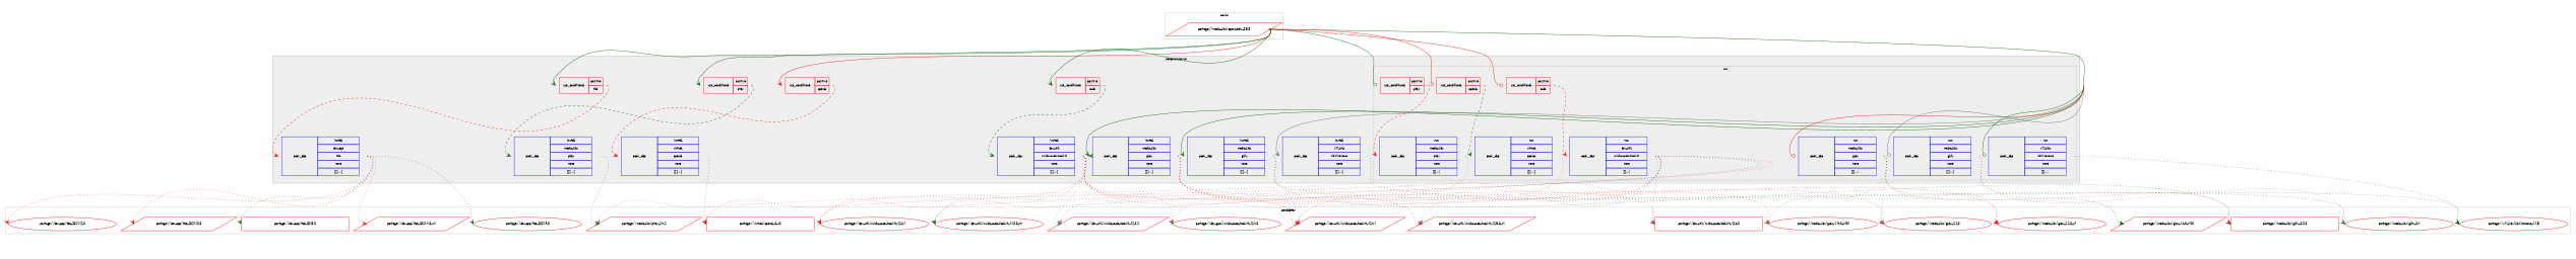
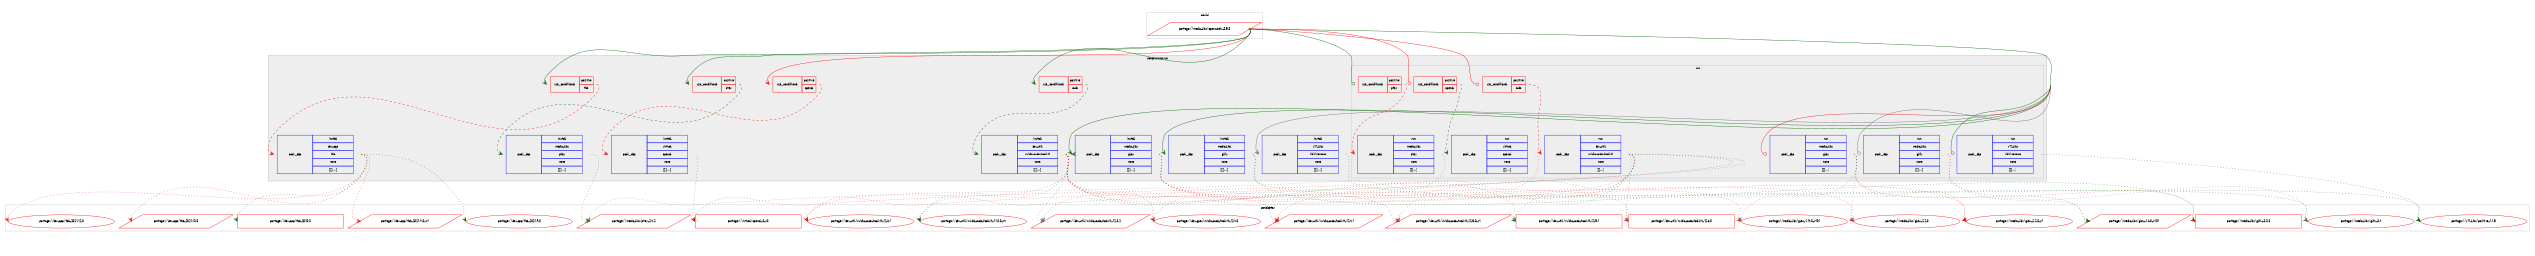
  digraph {
    compound=true
    concentrate=true
    fontname="Patrick Hand"
    fontsize=10
    newrank=true
    rankdir=TB
    ranksep=1.5
    node [color=red fontname="Patrick Hand" fontsize=10 shape=none]
    edge [arrowhead=vee color=red fontname="Patrick Hand" headport=w style=dotted tailport=e weight=100]
    n1 [label="portage://media-libs/opensubdiv-3.5.0" shape=parallelogram width=4]
    n2 [color=blue label=<<TABLE BORDER="0" CELLBORDER="1" CELLSPACING="0" CELLPADDING="4" WIDTH="220"><TR><TD ROWSPAN="6" CELLPADDING="30">pack_dep</TD></TR><TR><TD WIDTH="110">install</TD></TR><TR><TD>dev-util</TD></TR><TR><TD>nvidia-cuda-toolkit</TD></TR><TR><TD>none</TD></TR><TR><TD>[[],,,,]</TD></TR></TABLE>>]
    n3 [label=<<TABLE BORDER="0" CELLBORDER="1" CELLSPACING="0" CELLPADDING="4"><TR><TD ROWSPAN="3" CELLPADDING="10">use_conditional</TD></TR><TR><TD>positive</TD></TR><TR><TD>cuda</TD></TR></TABLE>>]
    n4 [color=blue label=<<TABLE BORDER="0" CELLBORDER="1" CELLSPACING="0" CELLPADDING="4" WIDTH="220"><TR><TD ROWSPAN="6" CELLPADDING="30">pack_dep</TD></TR><TR><TD WIDTH="110">install</TD></TR><TR><TD>virtual</TD></TR><TR><TD>opencl</TD></TR><TR><TD>none</TD></TR><TR><TD>[[],,,,]</TD></TR></TABLE>>]
    n5 [label=<<TABLE BORDER="0" CELLBORDER="1" CELLSPACING="0" CELLPADDING="4"><TR><TD ROWSPAN="3" CELLPADDING="10">use_conditional</TD></TR><TR><TD>positive</TD></TR><TR><TD>opencl</TD></TR></TABLE>>]
    n6 [color=blue label=<<TABLE BORDER="0" CELLBORDER="1" CELLSPACING="0" CELLPADDING="4" WIDTH="220"><TR><TD ROWSPAN="6" CELLPADDING="30">pack_dep</TD></TR><TR><TD WIDTH="110">install</TD></TR><TR><TD>media-libs</TD></TR><TR><TD>ptex</TD></TR><TR><TD>none</TD></TR><TR><TD>[[],,,,]</TD></TR></TABLE>>]
    n7 [label=<<TABLE BORDER="0" CELLBORDER="1" CELLSPACING="0" CELLPADDING="4"><TR><TD ROWSPAN="3" CELLPADDING="10">use_conditional</TD></TR><TR><TD>positive</TD></TR><TR><TD>ptex</TD></TR></TABLE>>]
    n8 [color=blue label=<<TABLE BORDER="0" CELLBORDER="1" CELLSPACING="0" CELLPADDING="4" WIDTH="220"><TR><TD ROWSPAN="6" CELLPADDING="30">pack_dep</TD></TR><TR><TD WIDTH="110">install</TD></TR><TR><TD>dev-cpp</TD></TR><TR><TD>tbb</TD></TR><TR><TD>none</TD></TR><TR><TD>[[],,,,]</TD></TR></TABLE>>]
    n9 [label=<<TABLE BORDER="0" CELLBORDER="1" CELLSPACING="0" CELLPADDING="4"><TR><TD ROWSPAN="3" CELLPADDING="10">use_conditional</TD></TR><TR><TD>positive</TD></TR><TR><TD>tbb</TD></TR></TABLE>>]
    n10 [color=blue label=<<TABLE BORDER="0" CELLBORDER="1" CELLSPACING="0" CELLPADDING="4" WIDTH="220"><TR><TD ROWSPAN="6" CELLPADDING="30">pack_dep</TD></TR><TR><TD WIDTH="110">install</TD></TR><TR><TD>media-libs</TD></TR><TR><TD>glew</TD></TR><TR><TD>none</TD></TR><TR><TD>[[],,,,]</TD></TR></TABLE>>]
    n11 [color=blue label=<<TABLE BORDER="0" CELLBORDER="1" CELLSPACING="0" CELLPADDING="4" WIDTH="220"><TR><TD ROWSPAN="6" CELLPADDING="30">pack_dep</TD></TR><TR><TD WIDTH="110">install</TD></TR><TR><TD>media-libs</TD></TR><TR><TD>glfw</TD></TR><TR><TD>none</TD></TR><TR><TD>[[],,,,]</TD></TR></TABLE>>]
    n12 [color=blue label=<<TABLE BORDER="0" CELLBORDER="1" CELLSPACING="0" CELLPADDING="4" WIDTH="220"><TR><TD ROWSPAN="6" CELLPADDING="30">pack_dep</TD></TR><TR><TD WIDTH="110">install</TD></TR><TR><TD>x11-libs</TD></TR><TR><TD>libXinerama</TD></TR><TR><TD>none</TD></TR><TR><TD>[[],,,,]</TD></TR></TABLE>>]
    n13 [color=blue label=<<TABLE BORDER="0" CELLBORDER="1" CELLSPACING="0" CELLPADDING="4" WIDTH="220"><TR><TD ROWSPAN="6" CELLPADDING="30">pack_dep</TD></TR><TR><TD WIDTH="110">run</TD></TR><TR><TD>dev-util</TD></TR><TR><TD>nvidia-cuda-toolkit</TD></TR><TR><TD>none</TD></TR><TR><TD>[[],,,,]</TD></TR></TABLE>>]
    n14 [label=<<TABLE BORDER="0" CELLBORDER="1" CELLSPACING="0" CELLPADDING="4"><TR><TD ROWSPAN="3" CELLPADDING="10">use_conditional</TD></TR><TR><TD>positive</TD></TR><TR><TD>cuda</TD></TR></TABLE>>]
    n15 [color=blue label=<<TABLE BORDER="0" CELLBORDER="1" CELLSPACING="0" CELLPADDING="4" WIDTH="220"><TR><TD ROWSPAN="6" CELLPADDING="30">pack_dep</TD></TR><TR><TD WIDTH="110">run</TD></TR><TR><TD>virtual</TD></TR><TR><TD>opencl</TD></TR><TR><TD>none</TD></TR><TR><TD>[[],,,,]</TD></TR></TABLE>>]
    n16 [label=<<TABLE BORDER="0" CELLBORDER="1" CELLSPACING="0" CELLPADDING="4"><TR><TD ROWSPAN="3" CELLPADDING="10">use_conditional</TD></TR><TR><TD>positive</TD></TR><TR><TD>opencl</TD></TR></TABLE>>]
    n17 [color=blue label=<<TABLE BORDER="0" CELLBORDER="1" CELLSPACING="0" CELLPADDING="4" WIDTH="220"><TR><TD ROWSPAN="6" CELLPADDING="30">pack_dep</TD></TR><TR><TD WIDTH="110">run</TD></TR><TR><TD>media-libs</TD></TR><TR><TD>ptex</TD></TR><TR><TD>none</TD></TR><TR><TD>[[],,,,]</TD></TR></TABLE>>]
    n18 [label=<<TABLE BORDER="0" CELLBORDER="1" CELLSPACING="0" CELLPADDING="4"><TR><TD ROWSPAN="3" CELLPADDING="10">use_conditional</TD></TR><TR><TD>positive</TD></TR><TR><TD>ptex</TD></TR></TABLE>>]
    n19 [color=blue label=<<TABLE BORDER="0" CELLBORDER="1" CELLSPACING="0" CELLPADDING="4" WIDTH="220"><TR><TD ROWSPAN="6" CELLPADDING="30">pack_dep</TD></TR><TR><TD WIDTH="110">run</TD></TR><TR><TD>media-libs</TD></TR><TR><TD>glew</TD></TR><TR><TD>none</TD></TR><TR><TD>[[],,,,]</TD></TR></TABLE>>]
    n20 [color=blue label=<<TABLE BORDER="0" CELLBORDER="1" CELLSPACING="0" CELLPADDING="4" WIDTH="220"><TR><TD ROWSPAN="6" CELLPADDING="30">pack_dep</TD></TR><TR><TD WIDTH="110">run</TD></TR><TR><TD>media-libs</TD></TR><TR><TD>glfw</TD></TR><TR><TD>none</TD></TR><TR><TD>[[],,,,]</TD></TR></TABLE>>]
    n21 [color=blue label=<<TABLE BORDER="0" CELLBORDER="1" CELLSPACING="0" CELLPADDING="4" WIDTH="220"><TR><TD ROWSPAN="6" CELLPADDING="30">pack_dep</TD></TR><TR><TD WIDTH="110">run</TD></TR><TR><TD>x11-libs</TD></TR><TR><TD>libXinerama</TD></TR><TR><TD>none</TD></TR><TR><TD>[[],,,,]</TD></TR></TABLE>>]
    n22 [label="portage://dev-util/nvidia-cuda-toolkit-12.6.1" shape=ellipse width=4]
    n23 [label="portage://dev-util/nvidia-cuda-toolkit-12.6.0" shape=box width=4]
+   n24 [label="portage://dev-util/nvidia-cuda-toolkit-12.5.1" shape=box width=4]
    n25 [label="portage://dev-util/nvidia-cuda-toolkit-12.5.0-r1" shape=parallelogram width=4]
    n26 [label="portage://dev-util/nvidia-cuda-toolkit-12.4.1" shape=parallelogram width=4]
    n27 [label="portage://dev-glew/nvidia-cuda-toolkit-12.4.0" shape=ellipse width=4]
    n28 [label="portage://dev-util/nvidia-cuda-toolkit-12.3.2" shape=parallelogram width=4]
    n29 [label="portage://dev-util/nvidia-cuda-toolkit-11.8.0-r4" shape=ellipse width=4]
    n30 [label="portage://virtual/opencl-3-r3" shape=box width=4]
    n31 [label="portage://media-libs/ptex-2.4.2" shape=parallelogram width=4]
    n32 [label="portage://dev-cpp/tbb-2021.13.0" shape=parallelogram width=4]
    n33 [label="portage://dev-cpp/tbb-2021.12.0" shape=ellipse width=4]
    n34 [label="portage://dev-cpp/tbb-2021.9.0" shape=ellipse width=4]
    n35 [label="portage://dev-cpp/tbb-2021.7.0-r1" shape=parallelogram width=4]
    n36 [label="portage://dev-cpp/tbb-2010.3" shape=box width=4]
    n37 [label="portage://media-libs/glew-2.2.0-r1" shape=ellipse width=4]
    n38 [label="portage://media-libs/glew-2.2.0" shape=ellipse width=4]
    n39 [label="portage://media-libs/glew-1.14.0-r101" shape=ellipse width=4]
    n40 [label="portage://media-libs/glew-1.6.0-r101" shape=parallelogram width=4]
-   n41 [label="portage://x11-libs/libXinerama-1.1.5" shape=ellipse width=4]
+   n41 [label="portage://x11-libs/positive-1.1.5" shape=ellipse width=4]
    n42 [label="portage://media-libs/glfw-3.4" shape=ellipse width=4]
    n43 [label="portage://media-libs/glfw-3.3.8" shape=box width=4]
    subgraph cluster_1 {
      color=gray
      label=<<i>ebuild</i>>
      n1
    }
    subgraph cluster_2 {
      color=gray
      label=<<i>dependencies</i>>
      subgraph cluster_3 {
        color=gray
        fillcolor="#eeeeee"
        label=<<i>compile</i>>
        style=filled
        subgraph sub_4 {
          color=gray
          fillcolor="#eeeeee"
          label=<<i>compile</i>>
          style=filled
          n3
          subgraph sub_5 {
            color=gray
            fillcolor="#eeeeee"
            label=<<i>compile</i>>
            style=filled
            n2
          }
        }
        subgraph sub_6 {
          color=gray
          fillcolor="#eeeeee"
          label=<<i>compile</i>>
          style=filled
          n5
          subgraph sub_7 {
            color=gray
            fillcolor="#eeeeee"
            label=<<i>compile</i>>
            style=filled
            n4
          }
        }
        subgraph sub_8 {
          color=gray
          fillcolor="#eeeeee"
          label=<<i>compile</i>>
          style=filled
          n7
          subgraph sub_9 {
            color=gray
            fillcolor="#eeeeee"
            label=<<i>compile</i>>
            style=filled
            n6
          }
        }
        subgraph sub_10 {
          color=gray
          fillcolor="#eeeeee"
          label=<<i>compile</i>>
          style=filled
          n9
          subgraph sub_11 {
            color=gray
            fillcolor="#eeeeee"
            label=<<i>compile</i>>
            style=filled
            n8
          }
        }
        subgraph sub_12 {
          color=gray
          fillcolor="#eeeeee"
          label=<<i>compile</i>>
          style=filled
          n10
        }
        subgraph sub_13 {
          color=gray
          fillcolor="#eeeeee"
          label=<<i>compile</i>>
          style=filled
          n11
        }
        subgraph sub_14 {
          color=gray
          fillcolor="#eeeeee"
          label=<<i>compile</i>>
          style=filled
          n12
        }
      }
      subgraph cluster_15 {
        color=gray
        fillcolor="#eeeeee"
        label=<<i>compile and run</i>>
        style=filled
      }
      subgraph cluster_16 {
        color=gray
        fillcolor="#eeeeee"
        label=<<i>run</i>>
        style=filled
        subgraph sub_17 {
          color=gray
          fillcolor="#eeeeee"
          label=<<i>run</i>>
          style=filled
          n14
          subgraph sub_18 {
            color=gray
            fillcolor="#eeeeee"
            label=<<i>run</i>>
            style=filled
            n13
          }
        }
        subgraph sub_19 {
          color=gray
          fillcolor="#eeeeee"
          label=<<i>run</i>>
          style=filled
          n16
          subgraph sub_20 {
            color=gray
            fillcolor="#eeeeee"
            label=<<i>run</i>>
            style=filled
            n15
          }
        }
        subgraph sub_21 {
          color=gray
          fillcolor="#eeeeee"
          label=<<i>run</i>>
          style=filled
          n18
          subgraph sub_22 {
            color=gray
            fillcolor="#eeeeee"
            label=<<i>run</i>>
            style=filled
            n17
          }
        }
        subgraph sub_23 {
          color=gray
          fillcolor="#eeeeee"
          label=<<i>run</i>>
          style=filled
          n19
        }
        subgraph sub_24 {
          color=gray
          fillcolor="#eeeeee"
          label=<<i>run</i>>
          style=filled
          n20
        }
        subgraph sub_25 {
          color=gray
          fillcolor="#eeeeee"
          label=<<i>run</i>>
          style=filled
          n21
        }
      }
    }
    subgraph cluster_26 {
      color=gray
      label=<<i>candidates</i>>
      rank=same
      subgraph sub_27 {
        color=black
        label=<<i>candidates</i>>
        nodesep=1
        rank=same
        n37
        n38
        n39
        n40
      }
      subgraph sub_28 {
        color=black
        label=<<i>candidates</i>>
        nodesep=1
        rank=same
        n22
        n23
+       n24
        n25
        n26
        n27
        n28
        n29
      }
      subgraph sub_29 {
        color=black
        label=<<i>candidates</i>>
        nodesep=1
        rank=same
        n30
      }
      subgraph sub_30 {
        color=black
        label=<<i>candidates</i>>
        nodesep=1
        rank=same
        n31
      }
      subgraph sub_31 {
        color=black
        label=<<i>candidates</i>>
        nodesep=1
        rank=same
        n32
        n33
        n34
        n35
        n36
      }
      subgraph sub_32 {
        color=black
        label=<<i>candidates</i>>
        nodesep=1
        rank=same
        n37
        n38
        n39
        n40
      }
      subgraph sub_33 {
        color=black
        label=<<i>candidates</i>>
        nodesep=1
        rank=same
        n41
      }
      subgraph sub_34 {
        color=black
        label=<<i>candidates</i>>
        nodesep=1
        rank=same
        n42
        n43
      }
      subgraph sub_35 {
        color=black
        label=<<i>candidates</i>>
        nodesep=1
        rank=same
        n41
      }
      subgraph sub_36 {
        color=black
        label=<<i>candidates</i>>
        nodesep=1
        rank=same
        n22
        n23
+       n24
        n25
        n26
        n27
        n28
        n29
      }
      subgraph sub_37 {
        color=black
        label=<<i>candidates</i>>
        nodesep=1
        rank=same
        n30
      }
      subgraph sub_38 {
        color=black
        label=<<i>candidates</i>>
        nodesep=1
        rank=same
        n31
      }
      subgraph sub_39 {
        color=black
        label=<<i>candidates</i>>
        nodesep=1
        rank=same
        n42
        n43
      }
    }
    n1 -> n3 [color=darkgreen style=solid weight=20]
    n1 -> n5 [style=solid weight=20]
    n1 -> n7 [color=darkgreen style=solid weight=20]
    n1 -> n9 [color=darkgreen style=solid weight=20]
    n1 -> n10 [color=darkgreen style=solid weight=20]
    n1 -> n11 [color=darkgreen style=solid weight=20]
    n1 -> n12 [color=gray40 style=solid weight=20]
    n1 -> n14 [arrowhead=odot style=solid weight=20]
    n1 -> n16 [arrowhead=odot style=solid weight=20]
    n1 -> n18 [arrowhead=odot color=darkgreen style=solid weight=20]
    n1 -> n19 [arrowhead=odot style=solid weight=20]
    n1 -> n20 [arrowhead=odot color=gray40 style=solid weight=20]
    n1 -> n21 [arrowhead=odot color=darkgreen style=solid weight=20]
    n2 -> n22
    n2 -> n23
+   n2 -> n24 [color=darkgreen]
    n2 -> n25
    n2 -> n26
    n2 -> n27
    n2 -> n28 [color=gray40]
    n2 -> n29 [color=gray40]
    n3 -> n2 [color=darkgreen style=dashed weight=20]
    n4 -> n30
    n5 -> n4 [style=dashed weight=20]
    n6 -> n31 [color=darkgreen]
    n7 -> n6 [color=darkgreen style=dashed weight=20]
    n8 -> n32
    n8 -> n33
    n8 -> n34 [color=darkgreen]
    n8 -> n35
    n8 -> n36 [color=darkgreen]
    n9 -> n8 [style=dashed weight=20]
    n10 -> n37
    n10 -> n38
    n10 -> n39
    n10 -> n40 [color=gray40]
    n11 -> n42 [color=darkgreen]
    n11 -> n43 [color=darkgreen]
    n12 -> n41 [color=darkgreen]
    n13 -> n22
    n13 -> n23 [color=gray40]
+   n13 -> n24 [color=gray40]
    n13 -> n25 [color=gray40]
    n13 -> n26
    n13 -> n27 [color=gray40]
    n13 -> n28 [color=gray40]
    n13 -> n29 [color=darkgreen]
    n14 -> n13 [style=dashed weight=20]
    n15 -> n30
    n16 -> n15 [color=darkgreen style=dashed weight=20]
    n17 -> n31 [color=gray40]
    n18 -> n17 [style=dashed weight=20]
    n19 -> n37
    n19 -> n38 [color=gray40]
    n19 -> n39 [color=gray40]
    n19 -> n40 [color=darkgreen]
    n20 -> n42 [color=gray40]
    n20 -> n43
    n21 -> n41 [color=darkgreen]
  }
